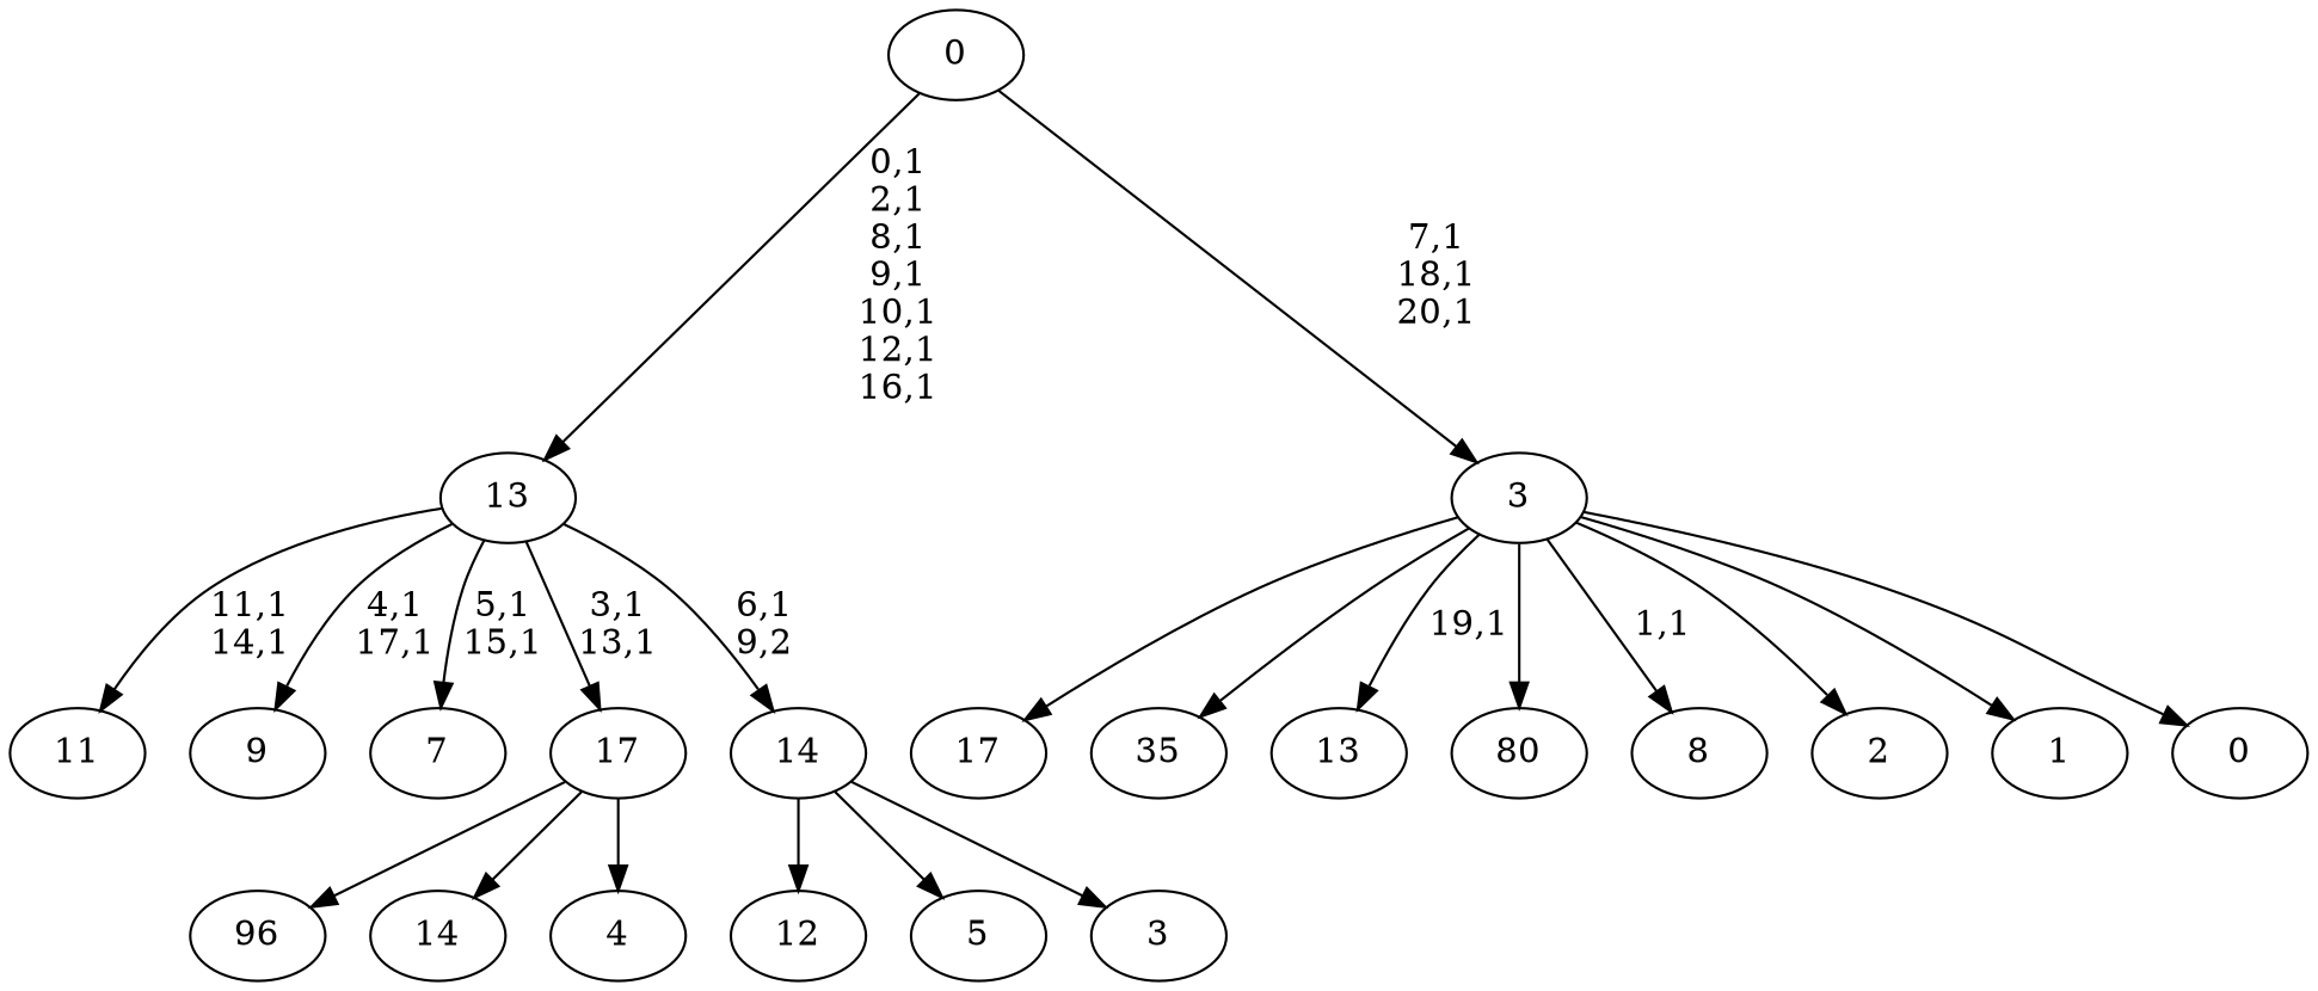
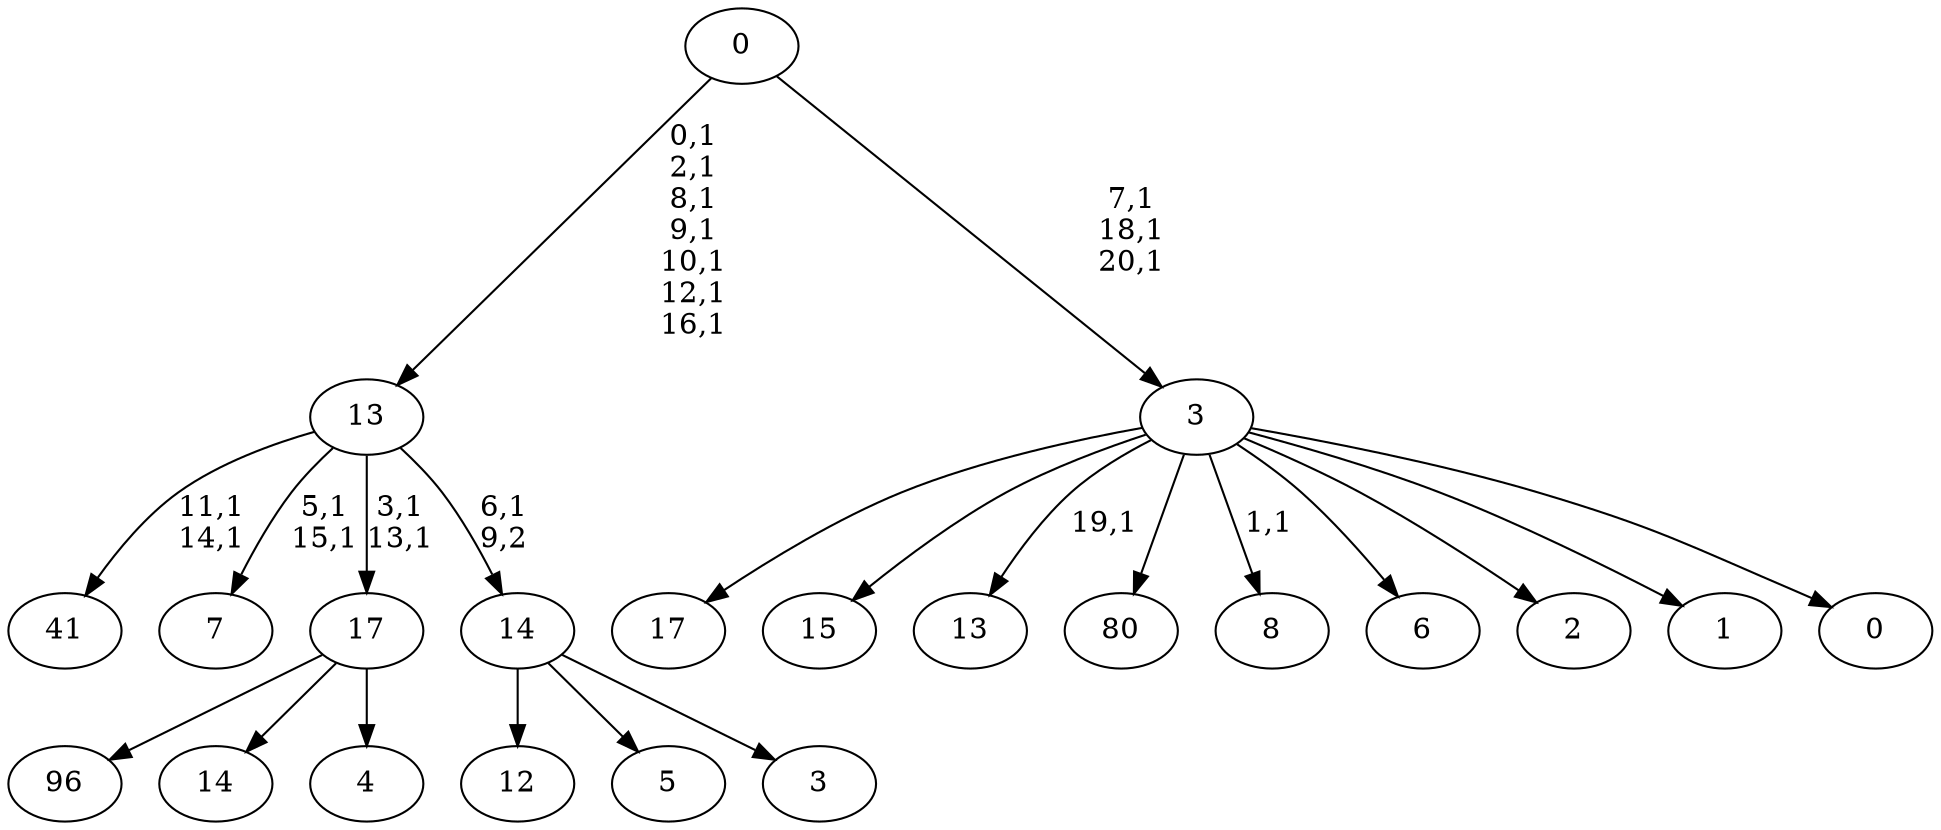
  digraph {
    n1 [label=17]
    n2 [label=96]
-   n3 [label=35]
+   n3 [label=15]
    n4 [label=14]
    n5 [label=13]
    n6 [label=12]
-   n7 [label=11]
+   n7 [label=41]
    n8 [label=80]
-   n9 [label=9]
    n10 [label=8]
    n11 [label=7]
+   n12 [label=6]
    n13 [label=5]
    n14 [label=4]
    17
    n16 [label=3]
    14
    13
    n19 [label=2]
    n20 [label=1]
    n21 [label=0]
    3
    0
    17 -> n2
    17 -> n4
    17 -> n14
    14 -> n6
    14 -> n13
    14 -> n16
    13 -> n7 [label="11,1\n14,1"]
-   13 -> n9 [label="4,1\n17,1"]
    13 -> n11 [label="5,1\n15,1"]
    13 -> 17 [label="3,1\n13,1"]
    13 -> 14 [label="6,1\n9,2"]
    3 -> n1
    3 -> n3
    3 -> n5 [label="19,1"]
    3 -> n8
    3 -> n10 [label="1,1"]
+   3 -> n12
    3 -> n19
    3 -> n20
    3 -> n21
    0 -> 13 [label="0,1\n2,1\n8,1\n9,1\n10,1\n12,1\n16,1"]
    0 -> 3 [label="7,1\n18,1\n20,1"]
  }
